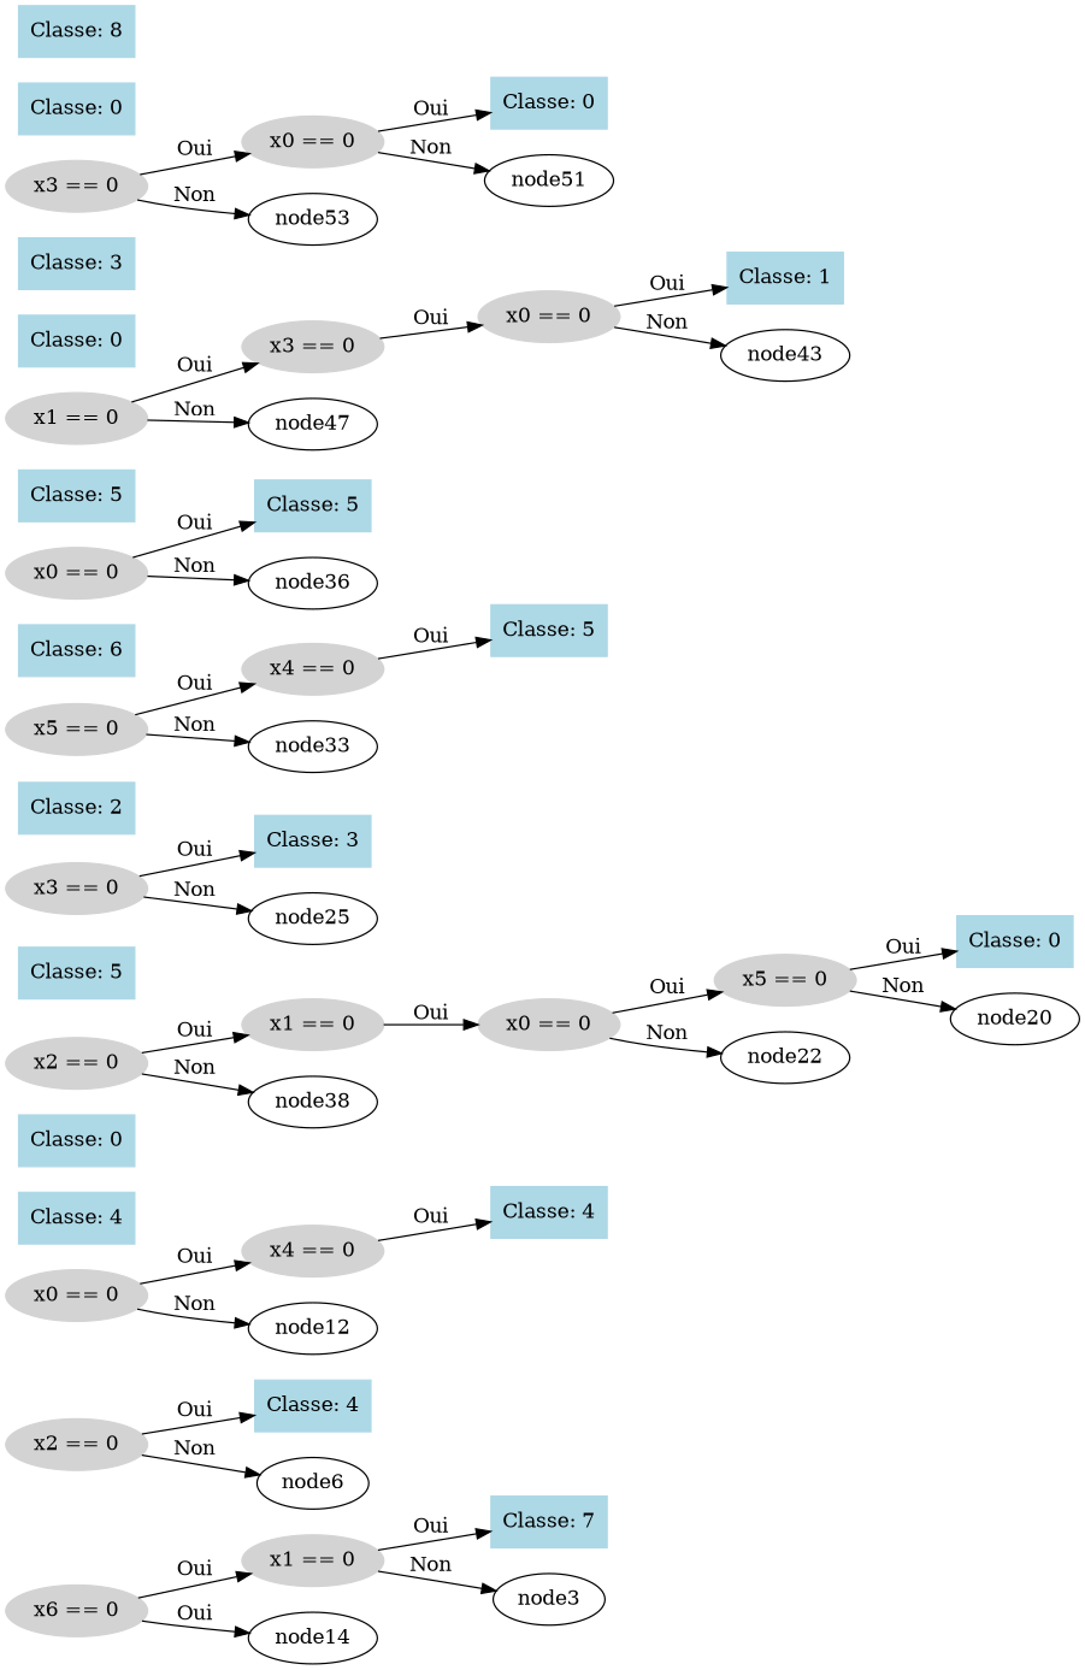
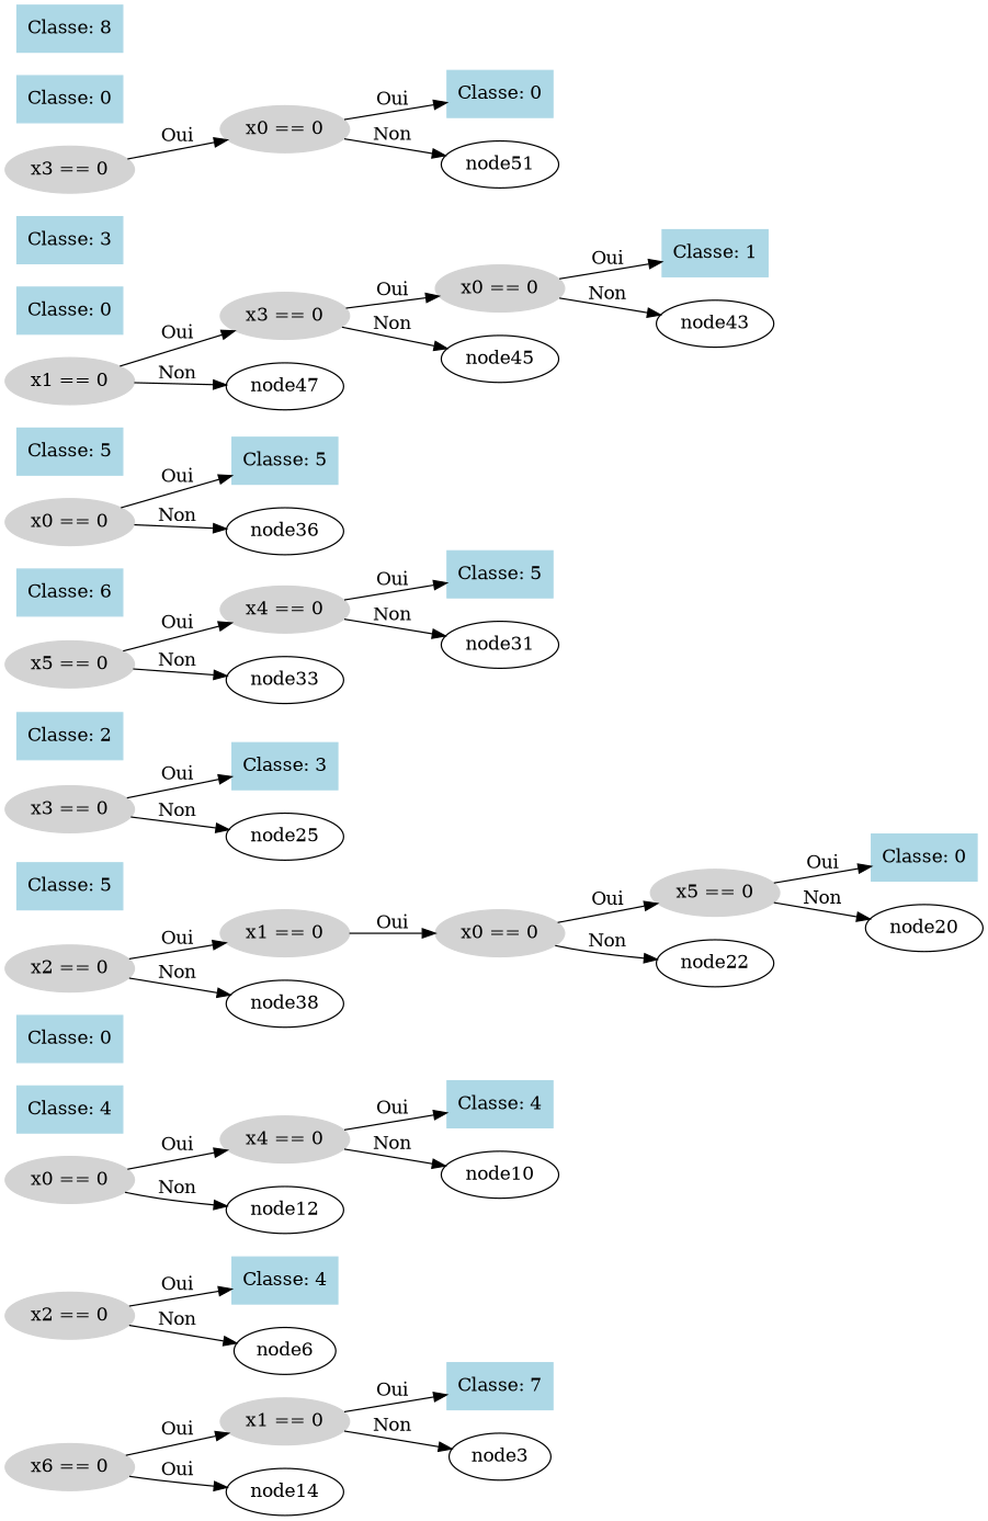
  digraph {
    rankdir=LR
    node [color=lightblue shape=box style=filled]
    n1 [color=lightgray label="x6 == 0" shape=ellipse]
    n2 [color=lightgray label="x1 == 0" shape=ellipse]
    node14 [color="" shape="" style=""]
    n4 [label="Classe: 7"]
    node3 [color="" shape="" style=""]
    n6 [color=lightgray label="x2 == 0" shape=ellipse]
    n7 [label="Classe: 4"]
    node6 [color="" shape="" style=""]
    n9 [color=lightgray label="x0 == 0" shape=ellipse]
    n10 [color=lightgray label="x4 == 0" shape=ellipse]
    node12 [color="" shape="" style=""]
    n12 [label="Classe: 4"]
+   node10 [color="" shape="" style=""]
    n14 [label="Classe: 4"]
    n15 [label="Classe: 0"]
    n16 [color=lightgray label="x2 == 0" shape=ellipse]
    n17 [color=lightgray label="x1 == 0" shape=ellipse]
    node38 [color="" shape="" style=""]
    n19 [color=lightgray label="x0 == 0" shape=ellipse]
    n20 [color=lightgray label="x5 == 0" shape=ellipse]
    node22 [color="" shape="" style=""]
    n22 [label="Classe: 0"]
    node20 [color="" shape="" style=""]
    n24 [label="Classe: 5"]
    n25 [color=lightgray label="x3 == 0" shape=ellipse]
    n26 [label="Classe: 3"]
    node25 [color="" shape="" style=""]
    n28 [label="Classe: 2"]
    n29 [color=lightgray label="x5 == 0" shape=ellipse]
    n30 [color=lightgray label="x4 == 0" shape=ellipse]
    node33 [color="" shape="" style=""]
    n32 [label="Classe: 5"]
+   node31 [color="" shape="" style=""]
    n34 [label="Classe: 6"]
    n35 [color=lightgray label="x0 == 0" shape=ellipse]
    n36 [label="Classe: 5"]
    node36 [color="" shape="" style=""]
    n38 [label="Classe: 5"]
    n39 [color=lightgray label="x1 == 0" shape=ellipse]
    n40 [color=lightgray label="x3 == 0" shape=ellipse]
    node47 [color="" shape="" style=""]
    n42 [color=lightgray label="x0 == 0" shape=ellipse]
+   node45 [color="" shape="" style=""]
    n44 [label="Classe: 1"]
    node43 [color="" shape="" style=""]
    n46 [label="Classe: 0"]
    n47 [label="Classe: 3"]
    n48 [color=lightgray label="x3 == 0" shape=ellipse]
    n49 [color=lightgray label="x0 == 0" shape=ellipse]
-   node53 [color="" shape="" style=""]
    n51 [label="Classe: 0"]
    node51 [color="" shape="" style=""]
    n53 [label="Classe: 0"]
    n54 [label="Classe: 8"]
    n1 -> n2 [label=Oui]
    n1 -> node14 [label=Oui]
    n2 -> n4 [label=Oui]
    n2 -> node3 [label=Non]
    n6 -> n7 [label=Oui]
    n6 -> node6 [label=Non]
    n9 -> n10 [label=Oui]
    n9 -> node12 [label=Non]
    n10 -> n12 [label=Oui]
+   n10 -> node10 [label=Non]
    n16 -> n17 [label=Oui]
    n16 -> node38 [label=Non]
    n17 -> n19 [label=Oui]
    n19 -> n20 [label=Oui]
    n19 -> node22 [label=Non]
    n20 -> n22 [label=Oui]
    n20 -> node20 [label=Non]
    n25 -> n26 [label=Oui]
    n25 -> node25 [label=Non]
    n29 -> n30 [label=Oui]
    n29 -> node33 [label=Non]
    n30 -> n32 [label=Oui]
+   n30 -> node31 [label=Non]
    n35 -> n36 [label=Oui]
    n35 -> node36 [label=Non]
    n39 -> n40 [label=Oui]
    n39 -> node47 [label=Non]
    n40 -> n42 [label=Oui]
+   n40 -> node45 [label=Non]
    n42 -> n44 [label=Oui]
    n42 -> node43 [label=Non]
    n48 -> n49 [label=Oui]
-   n48 -> node53 [label=Non]
    n49 -> n51 [label=Oui]
    n49 -> node51 [label=Non]
  }
